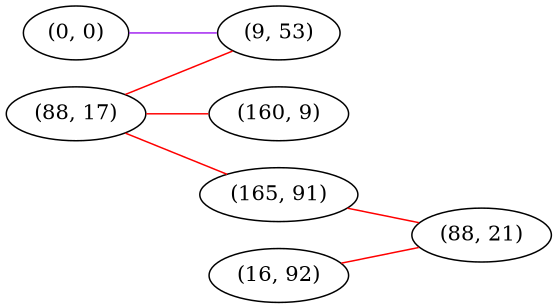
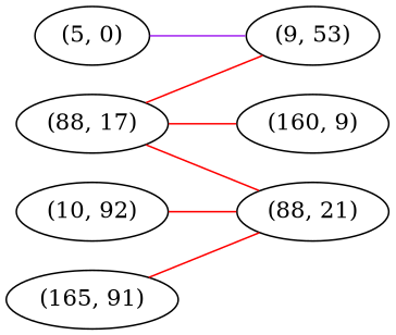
  graph {
    rankdir=LR
    edge [color=red weight=1]
    n1 [label="(9, 53)"]
-   "(0, 0)"
+   "(0, 0)" [label="(5, 0)"]
    "(88, 17)"
    n4 [label="(160, 9)"]
    "(88, 21)"
-   "(16, 92)"
+   "(16, 92)" [label="(10, 92)"]
    "(165, 91)"
    "(0, 0)" -- n1 [color=purple weight=4]
    "(88, 17)" -- n1
    "(88, 17)" -- n4
-   "(88, 17)" -- "(165, 91)"
+   "(88, 17)" -- "(88, 21)"
    "(16, 92)" -- "(88, 21)"
    "(165, 91)" -- "(88, 21)"
  }
